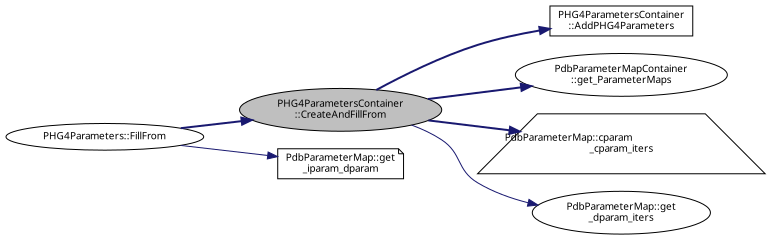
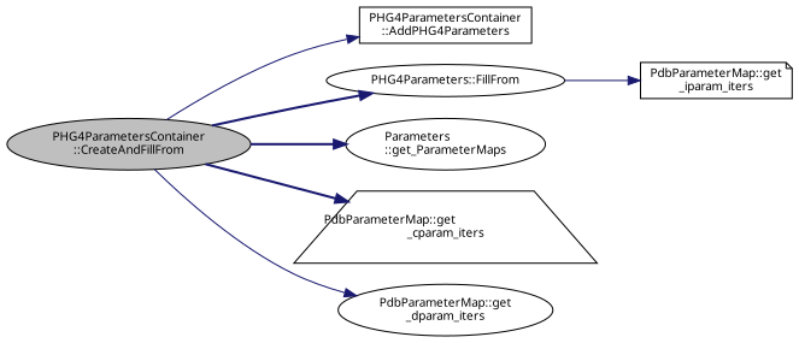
  digraph {
    fontname="Noto Sans"
    rankdir=LR
    node [color=black fontname="Noto Sans" fontsize=10 shape=ellipse]
    edge [color=midnightblue fontname="Noto Sans" fontsize=10 labelfontname=FreeSans labelfontsize=10 style=solid]
    n1 [fillcolor=grey75 fontcolor=black height=0.2 label="PHG4ParametersContainer\l::CreateAndFillFrom" style=filled width=0.4]
    n2 [height=0.2 label="PHG4ParametersContainer\l::AddPHG4Parameters" shape=box width=0.4]
    n3 [height=0.2 label="PHG4Parameters::FillFrom" width=0.4]
-   n4 [height=0.2 label="PdbParameterMapContainer\l::get_ParameterMaps" width=0.4]
-   n5 [height=0.2 label="PdbParameterMap::cparam\l_cparam_iters" shape=trapezium width=0.4]
+   n4 [height=0.2 label="Parameters\l::get_ParameterMaps" width=0.4]
+   n5 [height=0.2 label="PdbParameterMap::get\l_cparam_iters" shape=trapezium width=0.4]
    n6 [height=0.2 label="PdbParameterMap::get\l_dparam_iters" width=0.4]
-   n7 [height=0.2 label="PdbParameterMap::get\l_iparam_dparam" shape=note width=0.4]
-   n1 -> n2 [style=bold]
-   n3 -> n1 [style=bold]
+   n7 [height=0.2 label="PdbParameterMap::get\l_iparam_iters" shape=note width=0.4]
+   n1 -> n2
+   n1 -> n3 [style=bold]
    n1 -> n4 [style=bold]
    n1 -> n5 [style=bold]
    n1 -> n6
    n3 -> n7
  }
